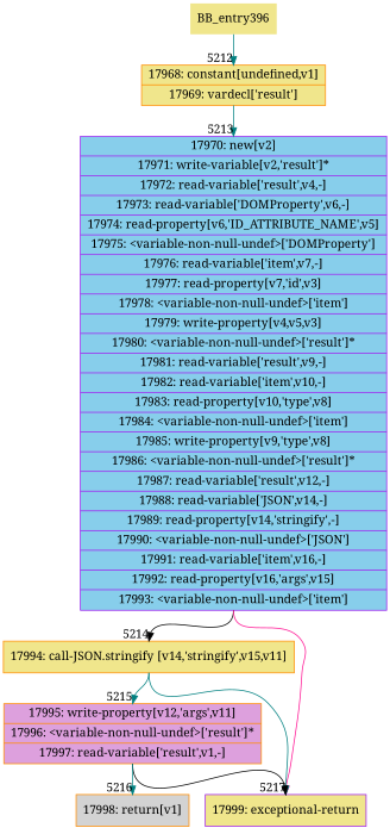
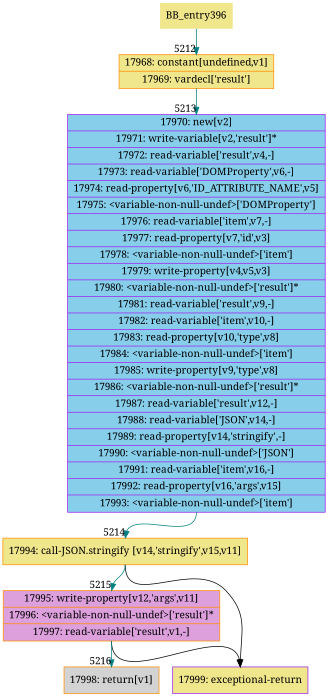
  digraph {
    fontname="Noto Serif"
    rankdir=TD
    node [color=darkorange fillcolor=khaki fontname="Noto Serif" shape=record style=filled]
    edge [color=teal fontname="Noto Serif" headport=n tailport=s]
    n1 [color=purple label=BB_entry396 shape=none]
    n2 [label="{17968: constant[undefined,v1]|17969: vardecl['result']}"]
    n3 [color=purple fillcolor=skyblue label="{17970: new[v2]|17971: write-variable[v2,'result']*|17972: read-variable['result',v4,-]|17973: read-variable['DOMProperty',v6,-]|17974: read-property[v6,'ID_ATTRIBUTE_NAME',v5]|17975: \<variable-non-null-undef\>['DOMProperty']|17976: read-variable['item',v7,-]|17977: read-property[v7,'id',v3]|17978: \<variable-non-null-undef\>['item']|17979: write-property[v4,v5,v3]|17980: \<variable-non-null-undef\>['result']*|17981: read-variable['result',v9,-]|17982: read-variable['item',v10,-]|17983: read-property[v10,'type',v8]|17984: \<variable-non-null-undef\>['item']|17985: write-property[v9,'type',v8]|17986: \<variable-non-null-undef\>['result']*|17987: read-variable['result',v12,-]|17988: read-variable['JSON',v14,-]|17989: read-property[v14,'stringify',-]|17990: \<variable-non-null-undef\>['JSON']|17991: read-variable['item',v16,-]|17992: read-property[v16,'args',v15]|17993: \<variable-non-null-undef\>['item']}"]
    n4 [label="{17994: call-JSON.stringify [v14,'stringify',v15,v11]}"]
    n5 [color=purple label="{17999: exceptional-return}"]
    n6 [fillcolor=plum label="{17995: write-property[v12,'args',v11]|17996: \<variable-non-null-undef\>['result']*|17997: read-variable['result',v1,-]}"]
    n7 [fillcolor=lightgrey label="{17998: return[v1]}"]
    n1 -> n2 [headlabel="    5212"]
    n2 -> n3 [headlabel="      5213"]
-   n3 -> n4 [color=black headlabel="      5214"]
-   n3 -> n5 [color=deeppink headlabel="      5217"]
-   n4 -> n5
+   n3 -> n4 [headlabel="      5214"]
+   n4 -> n5 [color=black]
    n4 -> n6 [headlabel="      5215"]
    n6 -> n5 [color=black]
    n6 -> n7 [headlabel="      5216"]
  }
